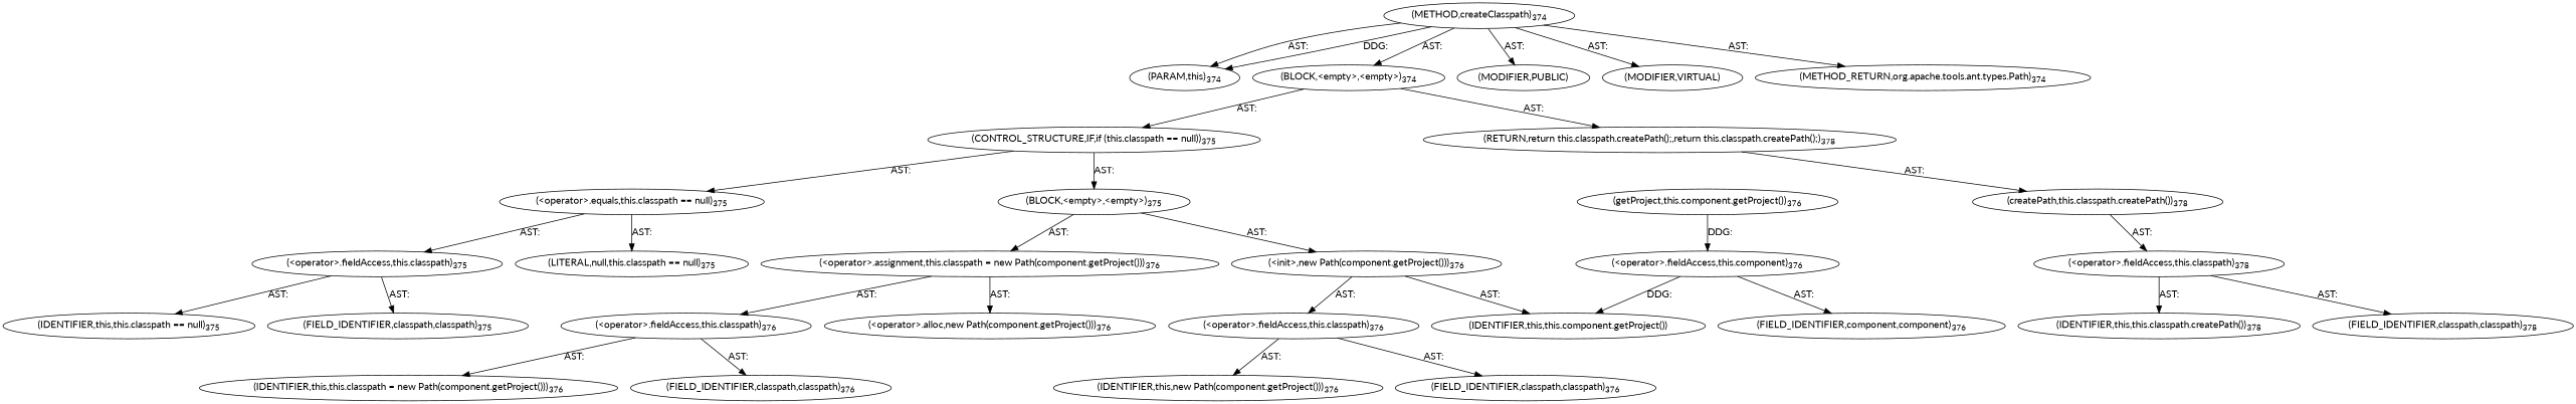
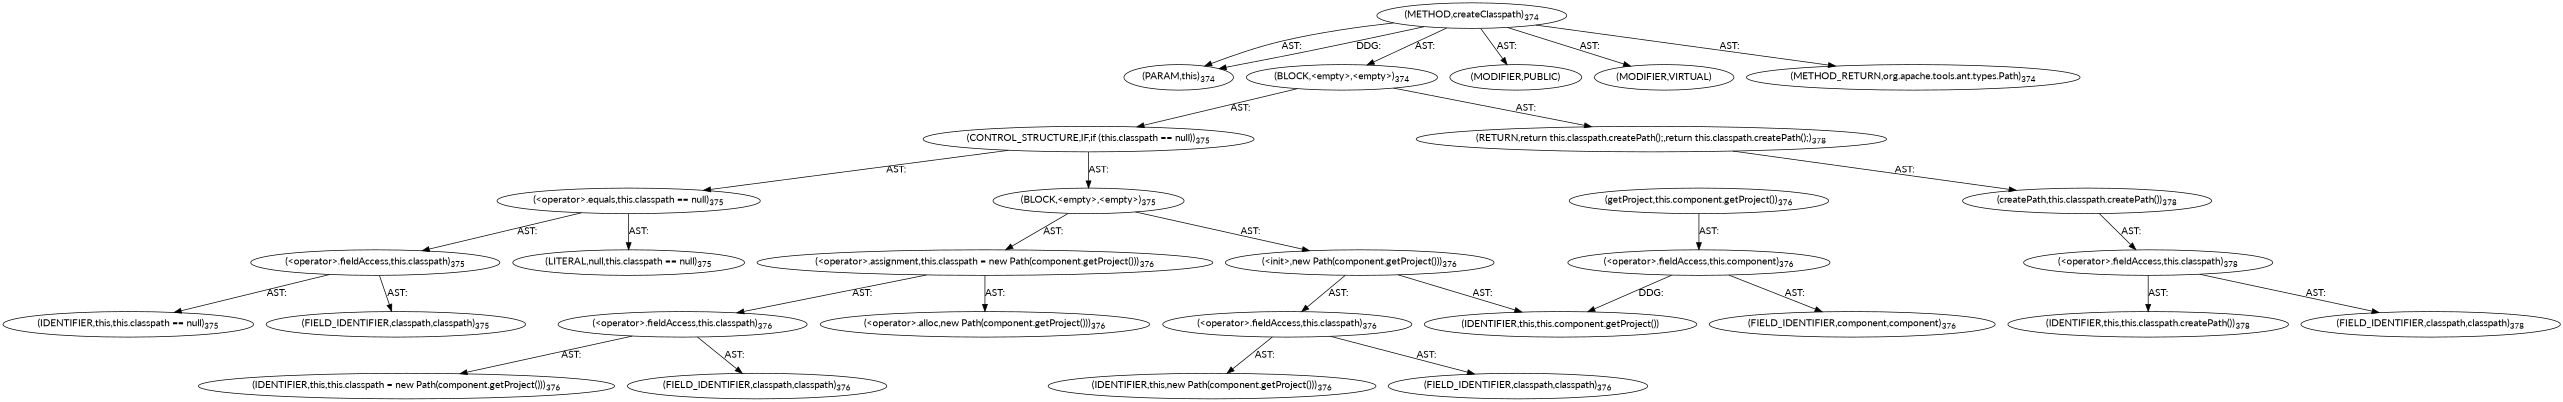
  digraph {
    fontname=Lato
    node [fontname=Lato]
    edge [fontname=Lato]
    n1 [label=<(METHOD,createClasspath)<SUB>374</SUB>>]
    n2 [label=<(PARAM,this)<SUB>374</SUB>>]
    n3 [label=<(BLOCK,&lt;empty&gt;,&lt;empty&gt;)<SUB>374</SUB>>]
    n4 [label=<(MODIFIER,PUBLIC)>]
    n5 [label=<(MODIFIER,VIRTUAL)>]
    n6 [label=<(METHOD_RETURN,org.apache.tools.ant.types.Path)<SUB>374</SUB>>]
    n7 [label=<(CONTROL_STRUCTURE,IF,if (this.classpath == null))<SUB>375</SUB>>]
    n8 [label=<(RETURN,return this.classpath.createPath();,return this.classpath.createPath();)<SUB>378</SUB>>]
    n9 [label=<(&lt;operator&gt;.equals,this.classpath == null)<SUB>375</SUB>>]
    n10 [label=<(BLOCK,&lt;empty&gt;,&lt;empty&gt;)<SUB>375</SUB>>]
    n11 [label=<(createPath,this.classpath.createPath())<SUB>378</SUB>>]
    n12 [label=<(&lt;operator&gt;.fieldAccess,this.classpath)<SUB>375</SUB>>]
    n13 [label=<(LITERAL,null,this.classpath == null)<SUB>375</SUB>>]
    n14 [label=<(&lt;operator&gt;.assignment,this.classpath = new Path(component.getProject()))<SUB>376</SUB>>]
    n15 [label=<(&lt;init&gt;,new Path(component.getProject()))<SUB>376</SUB>>]
    n16 [label=<(IDENTIFIER,this,this.classpath == null)<SUB>375</SUB>>]
    n17 [label=<(FIELD_IDENTIFIER,classpath,classpath)<SUB>375</SUB>>]
    n18 [label=<(&lt;operator&gt;.fieldAccess,this.classpath)<SUB>376</SUB>>]
    n19 [label=<(&lt;operator&gt;.alloc,new Path(component.getProject()))<SUB>376</SUB>>]
    n20 [label=<(&lt;operator&gt;.fieldAccess,this.classpath)<SUB>376</SUB>>]
    n21 [label=<(IDENTIFIER,this,this.component.getProject())>]
    n22 [label=<(IDENTIFIER,this,this.classpath = new Path(component.getProject()))<SUB>376</SUB>>]
    n23 [label=<(FIELD_IDENTIFIER,classpath,classpath)<SUB>376</SUB>>]
    n24 [label=<(IDENTIFIER,this,new Path(component.getProject()))<SUB>376</SUB>>]
    n25 [label=<(FIELD_IDENTIFIER,classpath,classpath)<SUB>376</SUB>>]
    n26 [label=<(getProject,this.component.getProject())<SUB>376</SUB>>]
    n27 [label=<(&lt;operator&gt;.fieldAccess,this.component)<SUB>376</SUB>>]
    n28 [label=<(FIELD_IDENTIFIER,component,component)<SUB>376</SUB>>]
    n29 [label=<(&lt;operator&gt;.fieldAccess,this.classpath)<SUB>378</SUB>>]
    n30 [label=<(IDENTIFIER,this,this.classpath.createPath())<SUB>378</SUB>>]
    n31 [label=<(FIELD_IDENTIFIER,classpath,classpath)<SUB>378</SUB>>]
    n1 -> n2 [label="AST: "]
    n1 -> n2 [label="DDG: "]
    n1 -> n3 [label="AST: "]
    n1 -> n4 [label="AST: "]
    n1 -> n5 [label="AST: "]
    n1 -> n6 [label="AST: "]
    n3 -> n7 [label="AST: "]
    n3 -> n8 [label="AST: "]
    n7 -> n9 [label="AST: "]
    n7 -> n10 [label="AST: "]
    n8 -> n11 [label="AST: "]
    n9 -> n12 [label="AST: "]
    n9 -> n13 [label="AST: "]
    n10 -> n14 [label="AST: "]
    n10 -> n15 [label="AST: "]
    n11 -> n29 [label="AST: "]
    n12 -> n16 [label="AST: "]
    n12 -> n17 [label="AST: "]
    n14 -> n18 [label="AST: "]
    n14 -> n19 [label="AST: "]
    n15 -> n20 [label="AST: "]
    n15 -> n21 [label="AST: "]
    n18 -> n22 [label="AST: "]
    n18 -> n23 [label="AST: "]
    n20 -> n24 [label="AST: "]
    n20 -> n25 [label="AST: "]
-   n26 -> n27 [label="DDG: "]
+   n26 -> n27 [label="AST: "]
    n27 -> n21 [label="DDG: "]
    n27 -> n28 [label="AST: "]
    n29 -> n30 [label="AST: "]
    n29 -> n31 [label="AST: "]
  }
